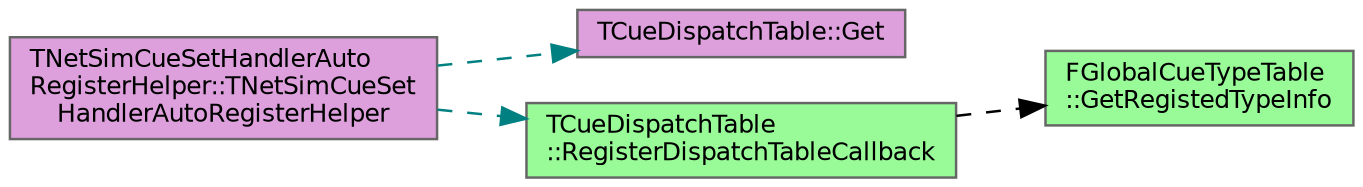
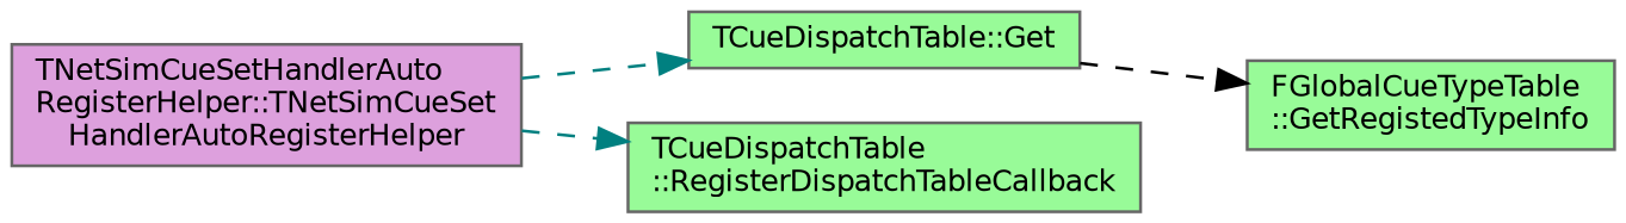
  digraph {
    rankdir=LR
    node [color=grey40 fillcolor=plum fontname=Helvetica fontsize=10 shape=box style=filled]
    edge [color=teal fontname=Helvetica fontsize=10 labelfontname=Helvetica labelfontsize=10 style=dashed]
    n1 [color=gray40 fontcolor=black height=0.2 label="TNetSimCueSetHandlerAuto\lRegisterHelper::TNetSimCueSet\lHandlerAutoRegisterHelper" width=0.4]
-   n2 [height=0.2 label="TCueDispatchTable::Get" width=0.4]
+   n2 [fillcolor=palegreen height=0.2 label="TCueDispatchTable::Get" width=0.4]
    n3 [fillcolor=palegreen height=0.2 label="TCueDispatchTable\l::RegisterDispatchTableCallback" width=0.4]
    n4 [fillcolor=palegreen height=0.2 label="FGlobalCueTypeTable\l::GetRegistedTypeInfo" width=0.4]
    n1 -> n2
    n1 -> n3
-   n3 -> n4 [color=black]
+   n2 -> n4 [color=black]
  }
